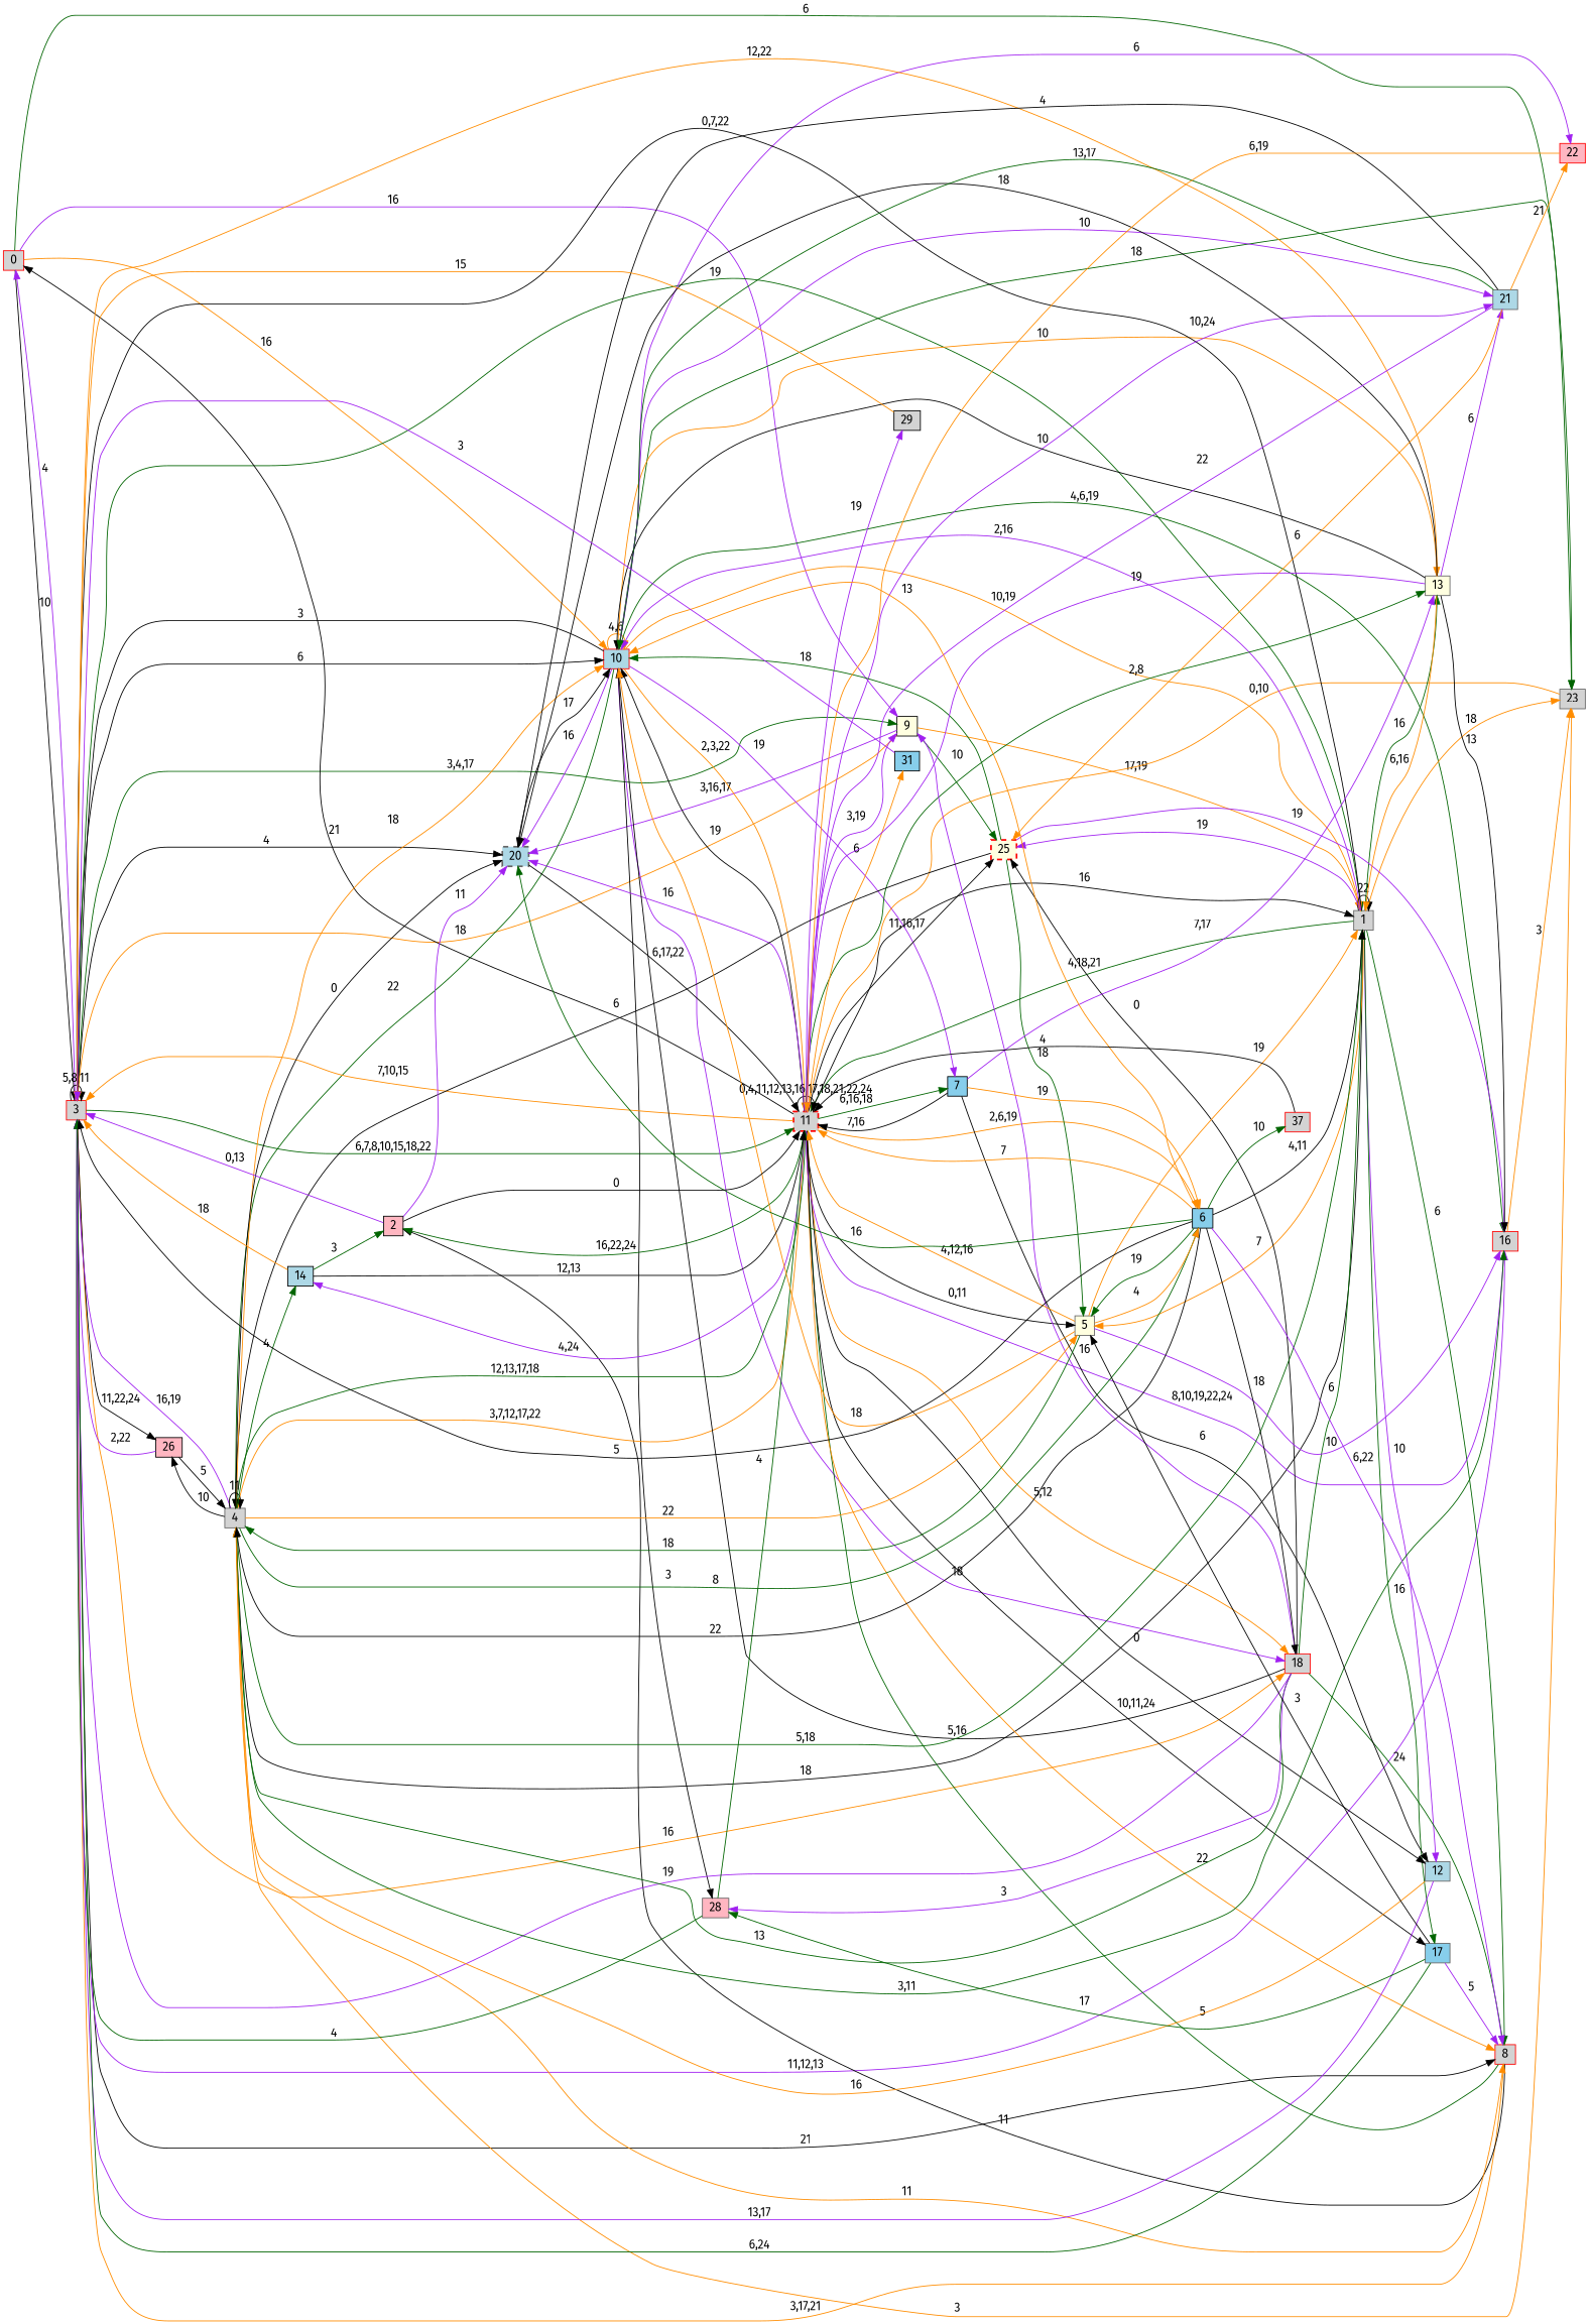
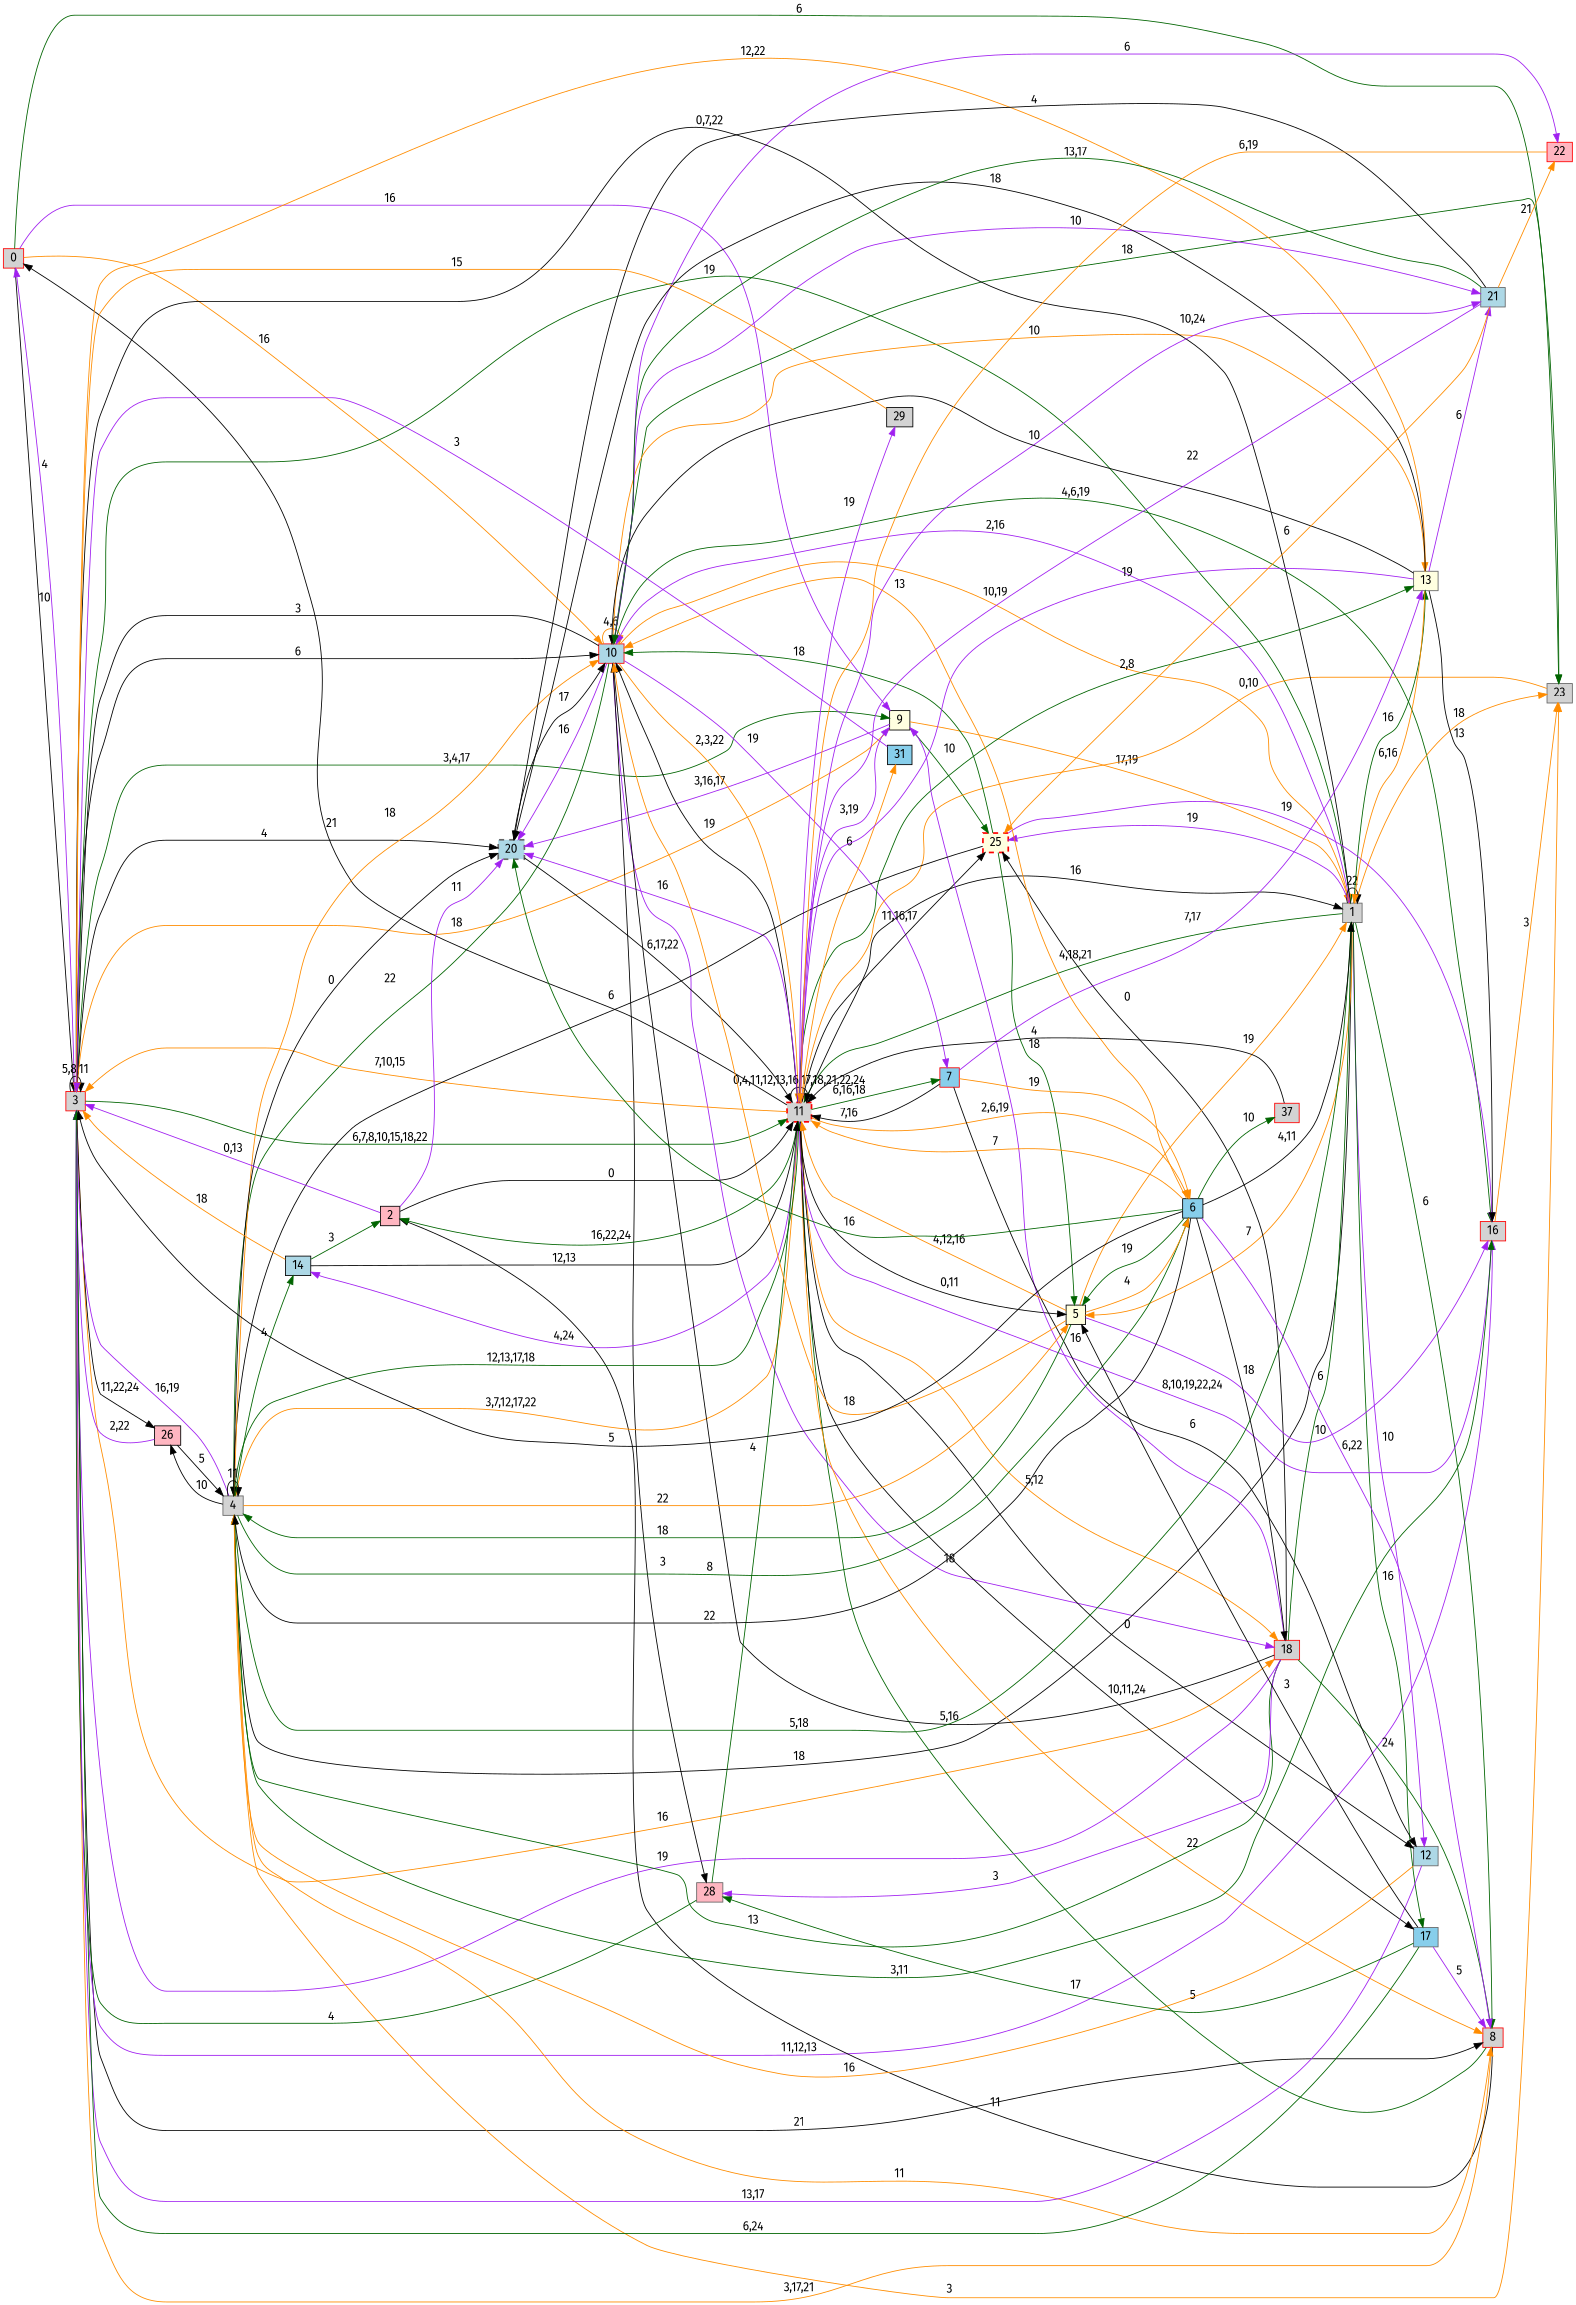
  digraph {
    fontname="Fira Sans"
    rankdir=LR
    node [color=red fillcolor=lightgrey fontname="Fira Sans" shape=box style=filled]
    edge [color=black fontname="Fira Sans"]
    n1 [height=0.1 label=0 width=0.1]
    n2 [height=0.1 label=3 width=0.1]
    n3 [color=black fillcolor=lightyellow height=0.1 label=9 width=0.1]
    n4 [fillcolor=lightblue height=0.1 label=10 width=0.1]
    n5 [color=gray40 height=0.1 label=23 width=0.1]
    n6 [color=gray40 height=0.1 label=1 width=0.1]
    n7 [height=0.1 label=8 width=0.1]
    n8 [height=0.1 label=11 style="filled,bold,dashed" width=0.1]
    n9 [color=gray40 fillcolor=lightblue height=0.1 label=20 style="bold,dashed,filled" width=0.1]
    n10 [height=0.1 label=16 width=0.1]
    n11 [height=0.1 label=18 width=0.1]
    n12 [color=black fillcolor=lightpink height=0.1 label=26 width=0.1]
    n13 [fillcolor=lightyellow height=0.1 label=25 style="bold,dashed,filled" width=0.1]
    n14 [color=gray40 height=0.1 label=4 width=0.1]
    n15 [color=gray40 fillcolor=lightyellow height=0.1 label=13 width=0.1]
-   n16 [color=black fillcolor=skyblue height=0.1 label=7 width=0.1]
+   n16 [fillcolor=skyblue height=0.1 label=7 width=0.1]
    n17 [color=gray40 fillcolor=lightblue height=0.1 label=21 width=0.1]
    n18 [fillcolor=lightpink height=0.1 label=22 width=0.1]
    n19 [color=gray40 fillcolor=lightpink height=0.1 label=28 width=0.1]
-   n20 [color=gray40 fillcolor=lightyellow height=0.1 label=5 width=0.1]
+   n20 [color=black fillcolor=lightyellow height=0.1 label=5 width=0.1]
    n21 [color=gray40 fillcolor=lightblue height=0.1 label=12 width=0.1]
    n22 [color=gray40 fillcolor=skyblue height=0.1 label=17 width=0.1]
    n23 [color=black fillcolor=skyblue height=0.1 label=6 width=0.1]
    n24 [color=black fillcolor=lightblue height=0.1 label=14 width=0.1]
    n25 [color=black fillcolor=lightpink height=0.1 label=2 width=0.1]
    n26 [color=black height=0.1 label=29 width=0.1]
    n27 [color=black fillcolor=skyblue height=0.1 label=31 width=0.1]
    n28 [height=0.1 label=37 width=0.1]
    n1 -> n2 [label=10]
    n1 -> n3 [color=purple label=16]
    n1 -> n4 [color=darkorange label=16]
    n1 -> n5 [color=darkgreen label=6]
    n2 -> n1 [color=purple label=4]
    n2 -> n2 [label="5,8,11"]
    n2 -> n3 [color=darkgreen label="3,4,17"]
    n2 -> n4 [label=6]
    n2 -> n6 [color=darkgreen label=19]
    n2 -> n7 [label=21]
    n2 -> n8 [color=darkgreen label="6,7,8,10,15,18,22"]
    n2 -> n9 [label=4]
    n2 -> n10 [color=purple label="11,12,13"]
    n2 -> n11 [color=darkorange label=16]
    n2 -> n12 [label="11,22,24"]
    n3 -> n2 [color=darkorange label=18]
    n3 -> n6 [color=darkorange label="17,19"]
    n3 -> n9 [color=purple label="3,16,17"]
    n3 -> n13 [color=darkgreen label=10]
    n4 -> n2 [label=3]
    n4 -> n4 [color=darkorange label="4,6"]
    n4 -> n5 [color=darkgreen label=18]
    n4 -> n6 [color=darkorange label="10,19"]
    n4 -> n8 [color=darkorange label="2,3,22"]
    n4 -> n9 [color=purple label=16]
    n4 -> n10 [color=darkgreen label="4,6,19"]
    n4 -> n11 [color=purple label=18]
    n4 -> n14 [color=darkgreen label=22]
    n4 -> n15 [color=darkorange label=10]
    n4 -> n16 [color=purple label=19]
    n4 -> n17 [color=purple label=10]
    n4 -> n18 [color=purple label=6]
    n4 -> n19 [label=3]
    n5 -> n8 [color=darkorange label="0,10"]
    n6 -> n2 [label="0,7,22"]
    n6 -> n4 [color=purple label="2,16"]
    n6 -> n5 [color=darkorange label=18]
    n6 -> n6 [label=22]
    n6 -> n7 [color=darkgreen label=6]
    n6 -> n8 [color=darkgreen label="4,18,21"]
    n6 -> n13 [color=purple label=19]
    n6 -> n14 [label=18]
    n6 -> n15 [color=darkgreen label=16]
    n6 -> n20 [color=darkorange label=7]
    n6 -> n21 [color=purple label=10]
    n6 -> n22 [color=darkgreen label=16]
    n7 -> n2 [color=darkorange label="3,17,21"]
    n7 -> n8 [color=darkgreen label=5]
    n7 -> n25 [label=11]
    n8 -> n1 [label=21]
    n8 -> n2 [color=darkorange label="7,10,15"]
    n8 -> n3 [color=purple label="3,19"]
    n8 -> n4 [label=19]
    n8 -> n6 [label=16]
    n8 -> n7 [color=darkorange label=22]
    n8 -> n8 [label="0,4,11,12,13,16,17,18,21,22,24"]
    n8 -> n9 [color=purple label=16]
    n8 -> n11 [color=darkorange label="5,12"]
    n8 -> n13 [label="11,16,17"]
    n8 -> n14 [color=darkorange label="3,7,12,17,22"]
    n8 -> n15 [color=darkgreen label="2,8"]
    n8 -> n16 [color=darkgreen label="6,16,18"]
    n8 -> n17 [color=purple label="10,24"]
    n8 -> n20 [label="0,11"]
    n8 -> n21 [label=0]
    n8 -> n22 [label="10,11,24"]
    n8 -> n23 [color=darkorange label="2,6,19"]
    n8 -> n24 [color=purple label="4,24"]
    n8 -> n25 [color=darkgreen label="16,22,24"]
    n8 -> n26 [color=purple label=19]
    n8 -> n27 [color=darkorange label=6]
    n9 -> n4 [label=17]
    n9 -> n8 [label="6,17,22"]
    n10 -> n5 [color=darkorange label=3]
    n10 -> n8 [color=purple label="8,10,19,22,24"]
    n11 -> n2 [color=purple label=19]
    n11 -> n3 [color=purple label=16]
    n11 -> n4 [label="5,16"]
    n11 -> n6 [color=darkgreen label=6]
    n11 -> n7 [color=darkgreen label=24]
    n11 -> n13 [label=0]
    n11 -> n14 [color=darkgreen label=13]
    n11 -> n19 [color=purple label=3]
    n12 -> n2 [color=purple label="2,22"]
    n12 -> n14 [label=5]
    n13 -> n4 [color=darkgreen label=18]
    n13 -> n10 [color=purple label=19]
    n13 -> n14 [label=6]
    n13 -> n20 [color=darkgreen label=18]
    n14 -> n2 [color=purple label="16,19"]
    n14 -> n4 [color=darkorange label=18]
    n14 -> n5 [color=darkorange label=3]
    n14 -> n6 [color=darkgreen label="5,18"]
    n14 -> n7 [color=darkorange label=11]
    n14 -> n8 [color=darkgreen label="12,13,17,18"]
    n14 -> n9 [label=0]
    n14 -> n10 [color=darkgreen label="3,11"]
    n14 -> n12 [label=10]
    n14 -> n14 [label=11]
    n14 -> n20 [color=darkorange label=22]
    n14 -> n23 [color=darkgreen label=8]
    n14 -> n24 [color=darkgreen label=4]
    n15 -> n2 [color=darkorange label="12,22"]
    n15 -> n4 [label=10]
    n15 -> n6 [color=darkorange label="6,16"]
    n15 -> n8 [color=purple label=19]
    n15 -> n9 [label=18]
    n15 -> n10 [label=13]
    n15 -> n17 [color=purple label=6]
    n16 -> n8 [label="7,16"]
    n16 -> n15 [color=purple label="7,17"]
    n16 -> n21 [label=6]
    n16 -> n23 [color=darkorange label=19]
    n17 -> n4 [color=darkgreen label="13,17"]
    n17 -> n8 [color=purple label=22]
    n17 -> n9 [label=4]
    n17 -> n13 [color=darkorange label=6]
    n17 -> n18 [color=darkorange label=21]
    n18 -> n8 [color=darkorange label="6,19"]
    n19 -> n2 [color=darkgreen label=4]
    n19 -> n8 [color=darkgreen label=4]
    n20 -> n4 [color=darkorange label=18]
    n20 -> n6 [color=darkorange label=19]
    n20 -> n8 [color=darkorange label="4,12,16"]
    n20 -> n10 [color=purple label=10]
    n20 -> n14 [color=darkgreen label=18]
    n20 -> n23 [color=darkorange label=4]
    n21 -> n2 [color=purple label="13,17"]
    n21 -> n14 [color=darkorange label=16]
    n22 -> n2 [color=darkgreen label="6,24"]
    n22 -> n7 [color=purple label=5]
    n22 -> n19 [color=darkgreen label=17]
    n22 -> n20 [label=3]
    n23 -> n2 [label=5]
    n23 -> n4 [color=darkorange label=13]
    n23 -> n6 [label="4,11"]
    n23 -> n7 [color=purple label="6,22"]
    n23 -> n8 [color=darkorange label=7]
    n23 -> n9 [color=darkgreen label=16]
    n23 -> n11 [label=18]
    n23 -> n14 [label=22]
    n23 -> n20 [color=darkgreen label=19]
    n23 -> n28 [color=darkgreen label=10]
    n24 -> n2 [color=darkorange label=18]
    n24 -> n8 [label="12,13"]
    n24 -> n25 [color=darkgreen label=3]
    n25 -> n2 [color=purple label="0,13"]
    n25 -> n8 [label=0]
    n25 -> n9 [color=purple label=11]
    n26 -> n2 [color=darkorange label=15]
    n27 -> n2 [color=purple label=3]
    n28 -> n8 [label=4]
  }
